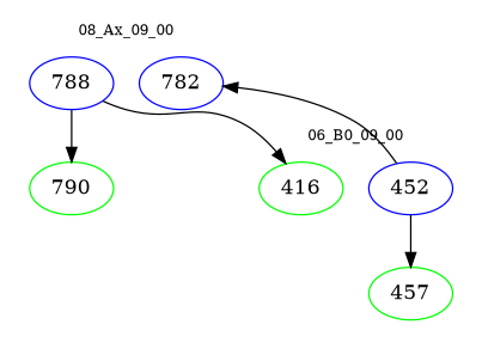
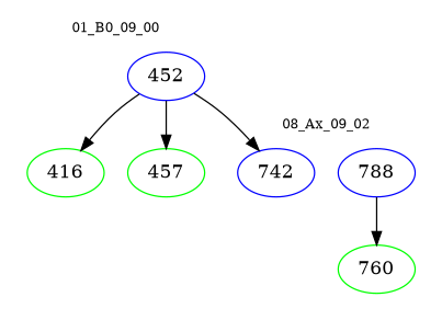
  digraph {
    node [color=blue]
    edge [color=black]
    n1 [label=788]
-   n2 [label=782]
-   n3 [color=green label=790]
+   n2 [label=742]
+   n3 [color=green label=760]
    n4 [label=452]
    n5 [color=green label=416]
    n6 [color=green label=457]
    subgraph cluster_1 {
      color=white
      fontsize=10
-     label="08_Ax_09_00"
+     label="08_Ax_09_02"
      n1
      n2
      n3
    }
    subgraph cluster_2 {
      color=white
      fontsize=10
-     label="06_B0_09_00"
+     label="01_B0_09_00"
      n4
      n5
      n6
    }
    n1 -> n3
    n4 -> n2
-   n1 -> n5
+   n4 -> n5
    n4 -> n6
  }
